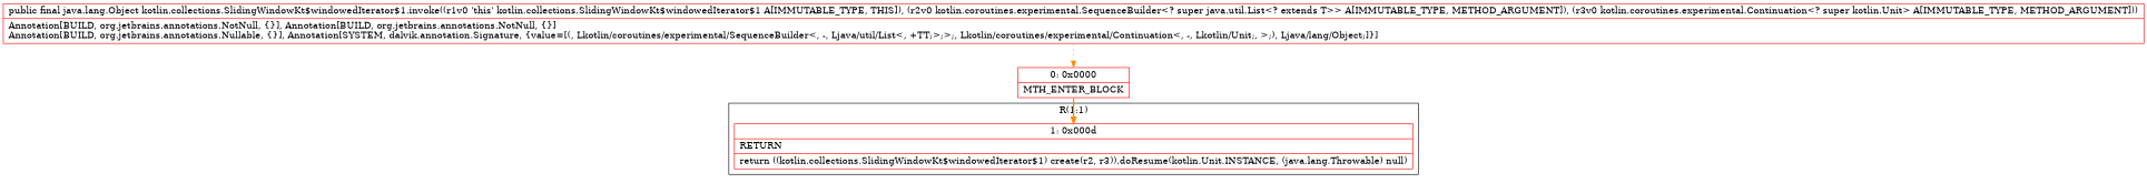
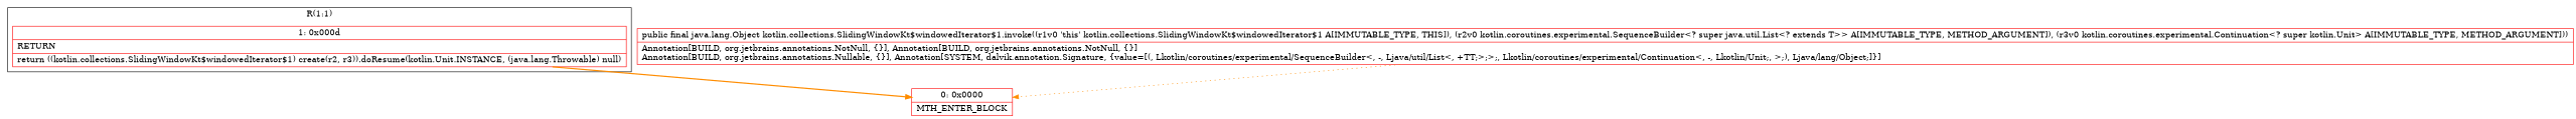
  digraph {
    node [color=red shape=record]
    edge [color=darkorange]
    n1 [label="{1\:\ 0x000d|RETURN\l|return ((kotlin.collections.SlidingWindowKt$windowedIterator$1) create(r2, r3)).doResume(kotlin.Unit.INSTANCE, (java.lang.Throwable) null)\l}"]
    n2 [label="{0\:\ 0x0000|MTH_ENTER_BLOCK\l}"]
    n3 [label="{public final java.lang.Object kotlin.collections.SlidingWindowKt$windowedIterator$1.invoke((r1v0 'this' kotlin.collections.SlidingWindowKt$windowedIterator$1 A[IMMUTABLE_TYPE, THIS]), (r2v0 kotlin.coroutines.experimental.SequenceBuilder\<? super java.util.List\<? extends T\>\> A[IMMUTABLE_TYPE, METHOD_ARGUMENT]), (r3v0 kotlin.coroutines.experimental.Continuation\<? super kotlin.Unit\> A[IMMUTABLE_TYPE, METHOD_ARGUMENT]))  | Annotation[BUILD, org.jetbrains.annotations.NotNull, \{\}], Annotation[BUILD, org.jetbrains.annotations.NotNull, \{\}]\lAnnotation[BUILD, org.jetbrains.annotations.Nullable, \{\}], Annotation[SYSTEM, dalvik.annotation.Signature, \{value=[(, Lkotlin\/coroutines\/experimental\/SequenceBuilder\<, \-, Ljava\/util\/List\<, +TT;\>;\>;, Lkotlin\/coroutines\/experimental\/Continuation\<, \-, Lkotlin\/Unit;, \>;), Ljava\/lang\/Object;]\}]\l}"]
    subgraph cluster_1 {
      label="R(1:1)"
      n1
    }
-   n2 -> n1 [style=bold]
+   n1 -> n2 [style=bold]
    n3 -> n2 [style=dotted]
  }
